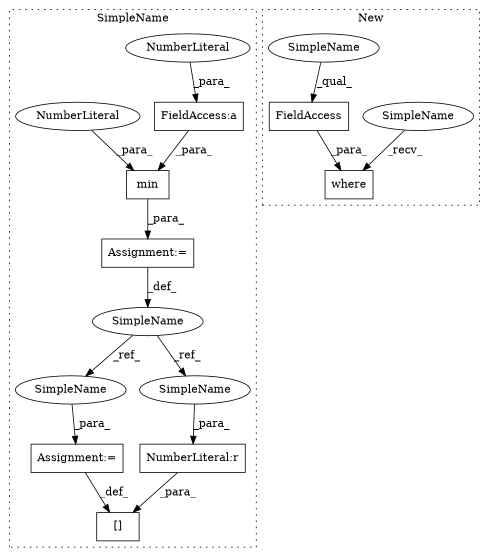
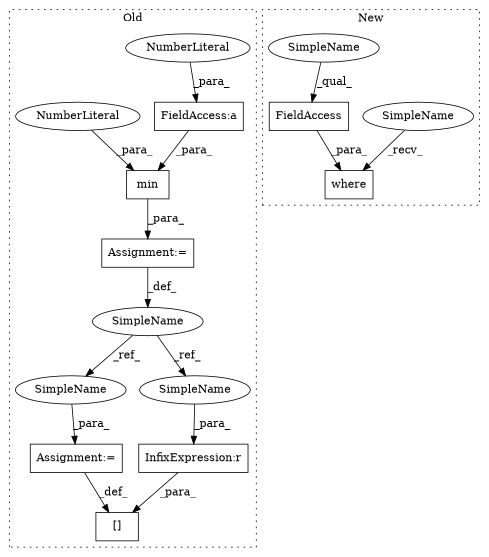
  digraph {
    node [a=42 l=5 s=45804 shape=box]
    n1 [a=32 l="4,1" label=min s="42147,42178"]
    n2 [a=27 l=3 label="FieldAccess:a" s=42172]
    n3 [a=34 l=3 label=NumberLiteral s=42175 shape=ellipse]
    n4 [a=34 l=3 label=NumberLiteral s=42151 shape=ellipse]
    n5 [a=2 l="17,1" label="[]" s="42241,42284"]
-   n6 [a=27 l=3 label="NumberLiteral:r" s=42275]
+   n6 [a=27 l=3 label="InfixExpression:r" s=42275]
    n7 [label=SimpleName s=42141 shape=ellipse]
    n8 [a=7 l=1 label="Assignment:=" s=42285]
    n9 [a=7 l=1 label="Assignment:=" s=42146]
    n10 [label=SimpleName s=42286 shape=ellipse]
    n11 [label=SimpleName s=42278 shape=ellipse]
    n12 [a=32 l="6,1" label=where s="45788,45813"]
    n13 [a=22 l=9 label=FieldAccess]
    n14 [label=SimpleName s=45782 shape=ellipse]
    n15 [label=SimpleName shape=ellipse]
    subgraph cluster_1 {
-     label=SimpleName
+     label=Old
      style=dotted
      n1
      n2
      n3
      n4
      n5
      n6
      n7
      n8
      n9
      n10
      n11
    }
    subgraph cluster_2 {
      label=New
      style=dotted
      n12
      n13
      n14
      n15
    }
    n1 -> n9 [label=_para_]
    n2 -> n1 [label=_para_]
    n3 -> n2 [label=_para_]
    n4 -> n1 [label=_para_]
    n6 -> n5 [label=_para_]
    n7 -> n10 [label=_ref_]
    n7 -> n11 [label=_ref_]
    n8 -> n5 [label=_def_]
    n9 -> n7 [label=_def_]
    n10 -> n8 [label=_para_]
    n11 -> n6 [label=_para_]
    n13 -> n12 [label=_para_]
    n14 -> n12 [label=_recv_]
    n15 -> n13 [label=_qual_]
  }
